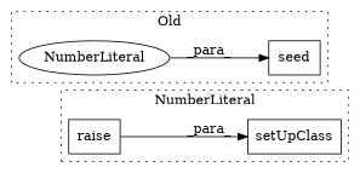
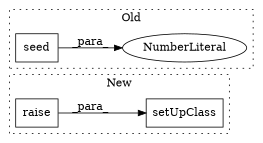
  digraph {
    rankdir=LR
    node [a=32 shape=box]
    n1 [l=12 label=setUpClass s=617]
    n2 [l=7 label=raise s=609]
    n3 [l="5,1" label=seed s="631,640"]
    n4 [a=34 l=4 label=NumberLiteral s=636 shape=ellipse]
    subgraph cluster_1 {
-     label=NumberLiteral
+     label=New
      style=dotted
      n1
      n2
    }
    subgraph cluster_2 {
      label=Old
      style=dotted
      n3
      n4
    }
    n2 -> n1 [label=_para_]
-   n4 -> n3 [label=_para_]
+   n3 -> n4 [label=_para_]
  }
